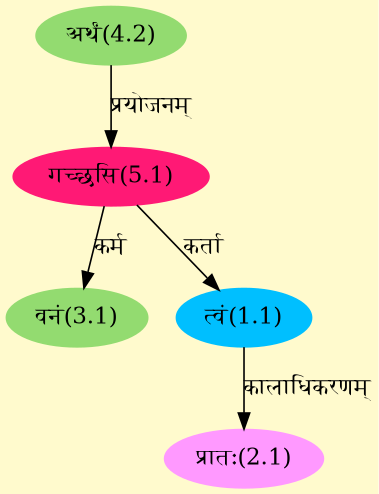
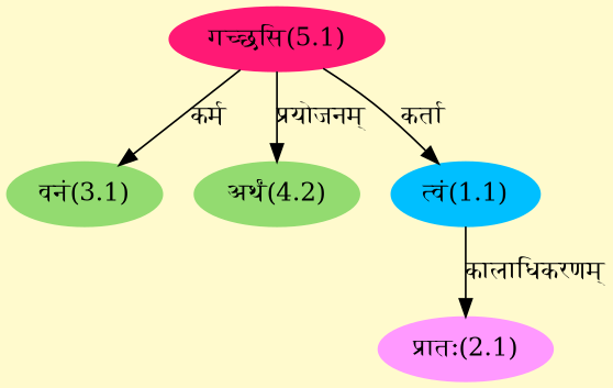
  digraph {
    bgcolor=lemonchiffon1
    compound=true
    rankdir=BT
    node [color="#93DB70" style=filled]
    edge [dir=back]
    n1 [color="#00BFFF" label="त्वं(1.1)"]
    n2 [color="#FF1975" label="गच्छसि(5.1)"]
    n3 [color="#FF99FF" label="प्रातः(2.1)"]
    n4 [label="वनं(3.1)"]
    n5 [label="अर्थं(4.2)"]
    n1 -> n2 [label="कर्ता"]
    n3 -> n1 [label="कालाधिकरणम्"]
    n4 -> n2 [label="कर्म"]
-   n2 -> n5 [label="प्रयोजनम्"]
+   n5 -> n2 [label="प्रयोजनम्"]
  }
